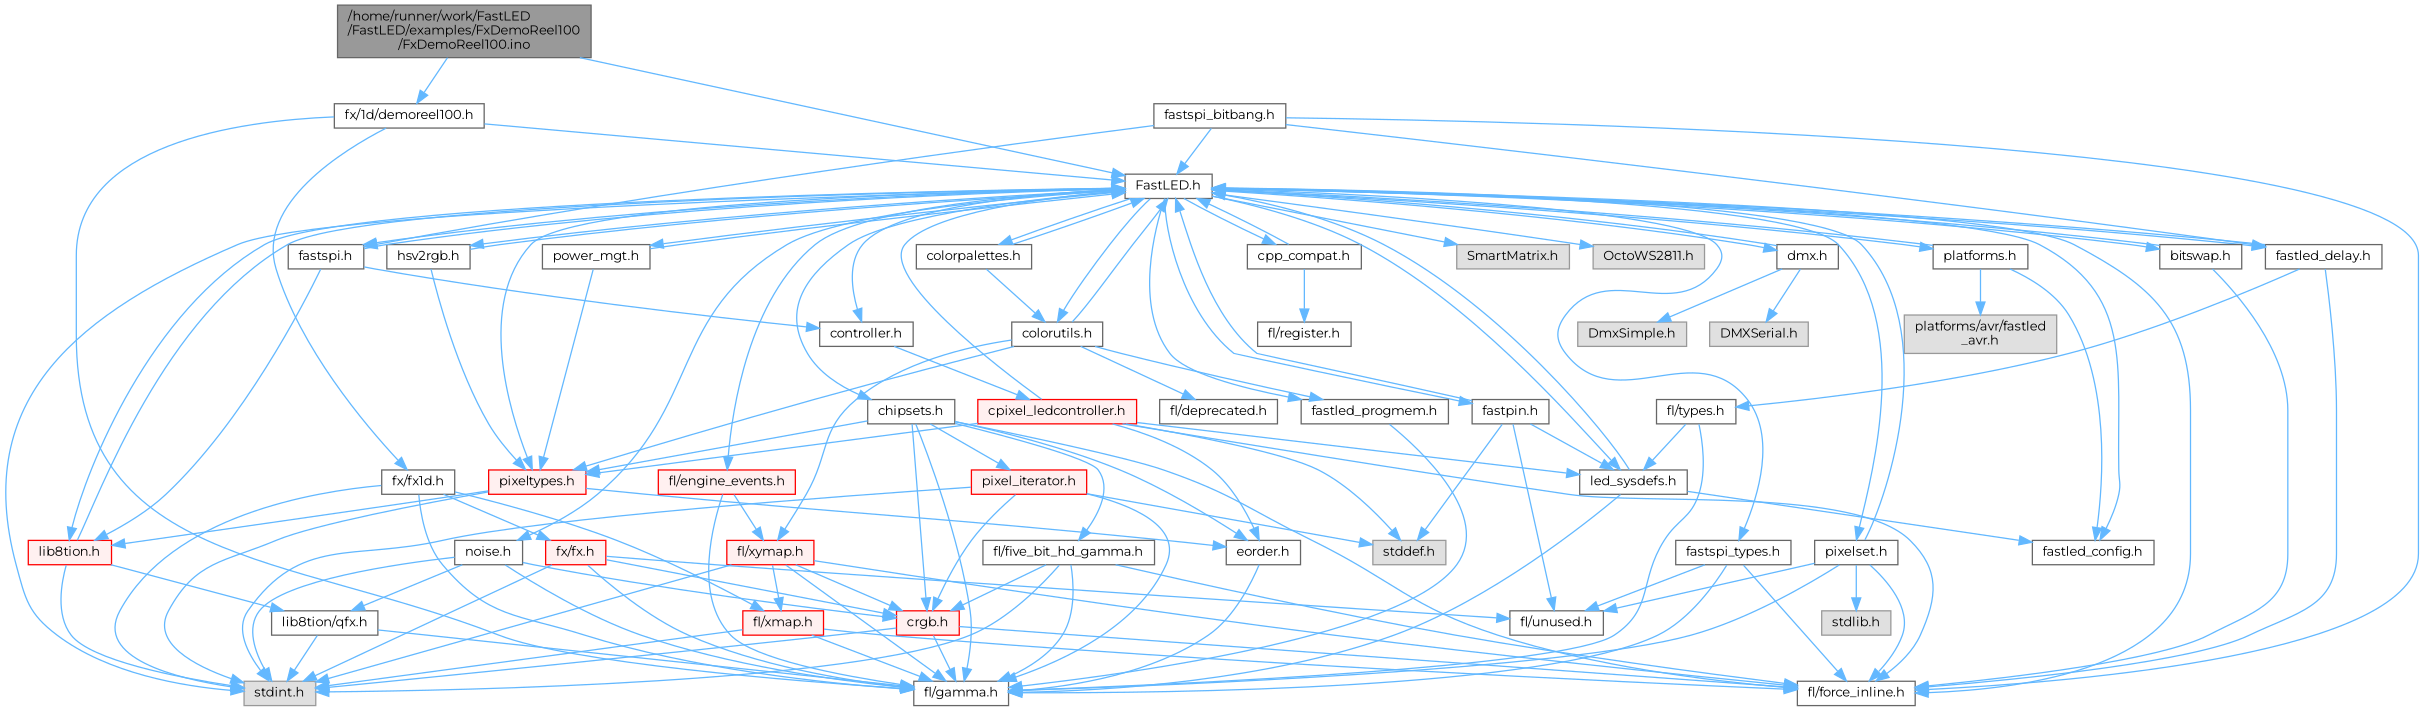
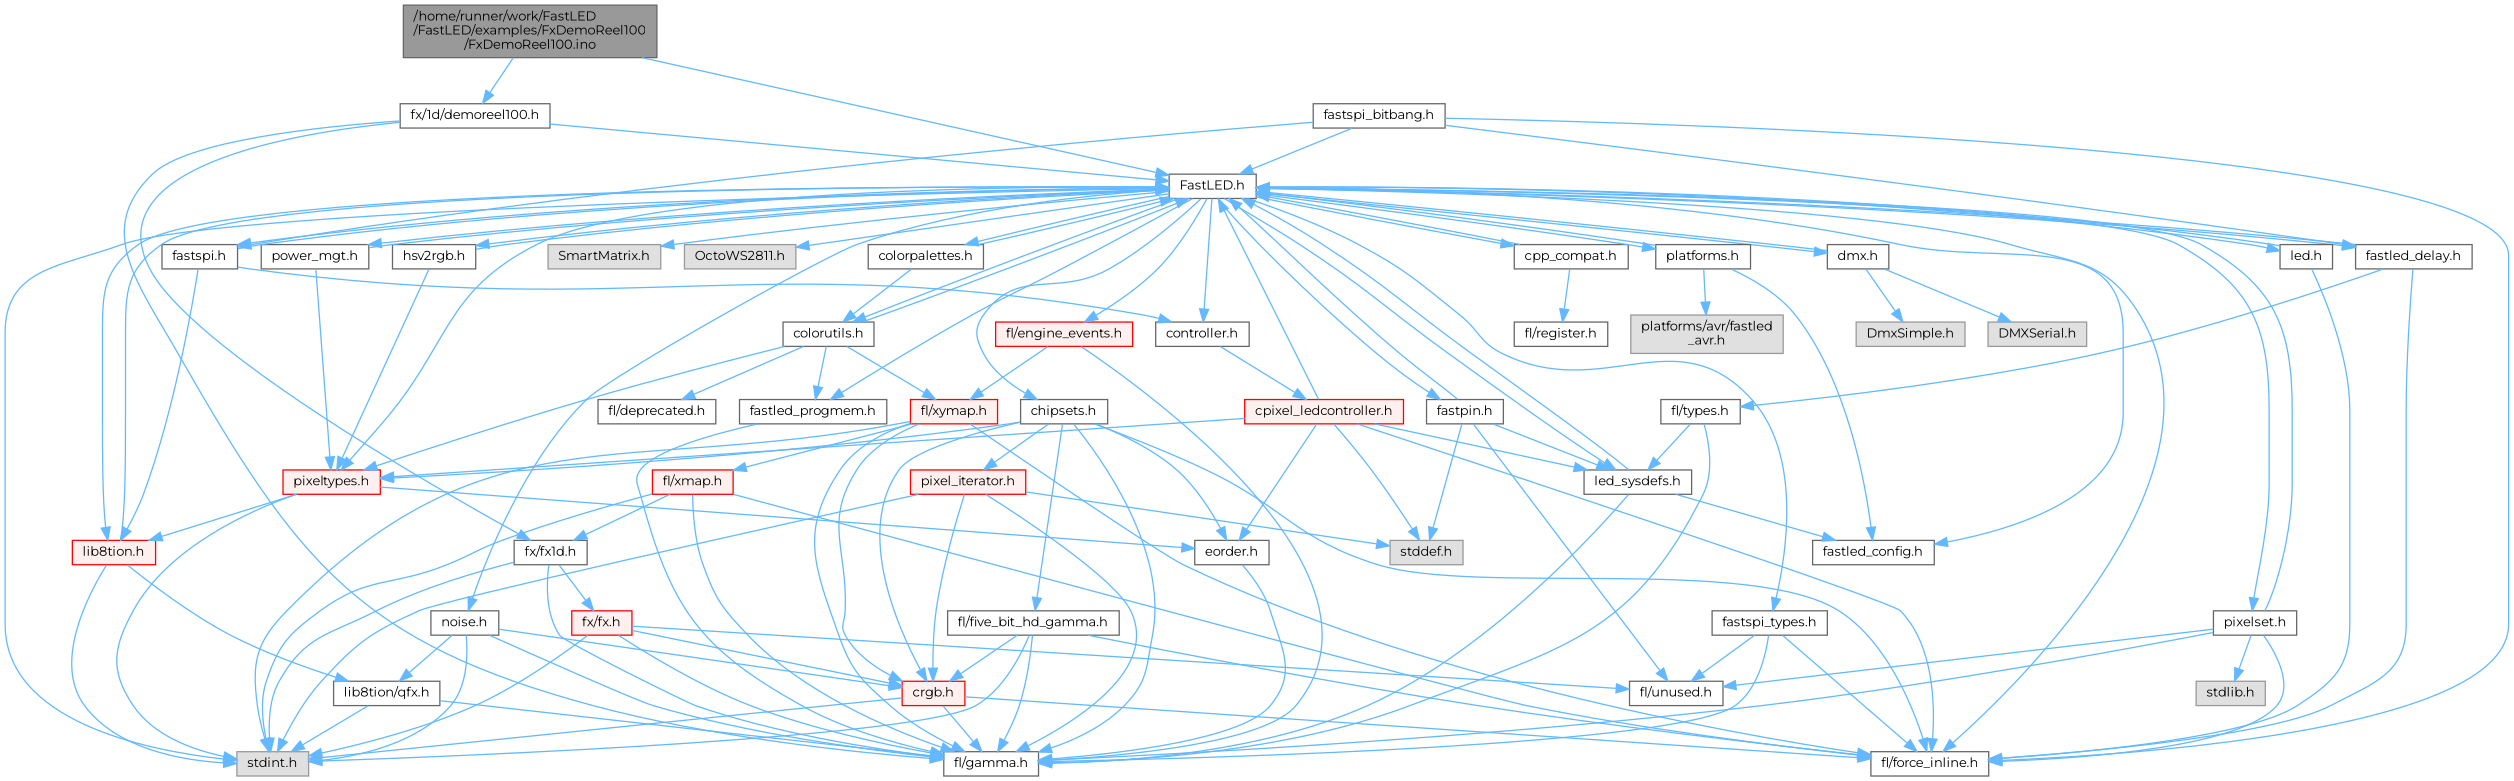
  digraph {
    fontname=Montserrat
    node [color=grey40 fillcolor=white fontname=Montserrat fontsize=10 shape=box style=filled]
    edge [color=steelblue1 fontname=Montserrat fontsize=10 labelfontname=Helvetica labelfontsize=10 style=solid]
    n1 [color=gray40 fillcolor=grey60 fontcolor=black height=0.2 label="/home/runner/work/FastLED\l/FastLED/examples/FxDemoReel100\l/FxDemoReel100.ino" width=0.4]
    n2 [height=0.2 label="FastLED.h" width=0.4]
    n3 [height=0.2 label="fx/1d/demoreel100.h" width=0.4]
    n4 [color=grey60 fillcolor="#E0E0E0" height=0.2 label="stdint.h" width=0.4]
    n5 [color=grey60 fillcolor="#E0E0E0" height=0.2 label="SmartMatrix.h" width=0.4]
    n6 [color=grey60 fillcolor="#E0E0E0" height=0.2 label="OctoWS2811.h" width=0.4]
    n7 [height=0.2 label="fl/force_inline.h" width=0.4]
    n8 [height=0.2 label="cpp_compat.h" width=0.4]
    n9 [height=0.2 label="fastled_config.h" width=0.4]
    n10 [height=0.2 label="led_sysdefs.h" width=0.4]
    n11 [height=0.2 label="fastled_delay.h" width=0.4]
-   n12 [height=0.2 label="bitswap.h" width=0.4]
+   n12 [height=0.2 label="led.h" width=0.4]
    n13 [height=0.2 label="controller.h" width=0.4]
    n14 [color=red fillcolor="#FFF0F0" height=0.2 label="pixeltypes.h" width=0.4]
    n15 [color=red fillcolor="#FFF0F0" height=0.2 label="lib8tion.h" width=0.4]
    n16 [height=0.2 label="fastpin.h" width=0.4]
    n17 [height=0.2 label="fastspi_types.h" width=0.4]
    n18 [height=0.2 label="dmx.h" width=0.4]
    n19 [height=0.2 label="platforms.h" width=0.4]
    n20 [height=0.2 label="fastled_progmem.h" width=0.4]
    n21 [height=0.2 label="hsv2rgb.h" width=0.4]
    n22 [height=0.2 label="colorutils.h" width=0.4]
    n23 [height=0.2 label="pixelset.h" width=0.4]
    n24 [height=0.2 label="colorpalettes.h" width=0.4]
    n25 [height=0.2 label="noise.h" width=0.4]
    n26 [height=0.2 label="power_mgt.h" width=0.4]
    n27 [height=0.2 label="fastspi.h" width=0.4]
    n28 [height=0.2 label="chipsets.h" width=0.4]
    n29 [color=red fillcolor="#FFF0F0" height=0.2 label="fl/engine_events.h" width=0.4]
    n30 [height=0.2 label="fl/gamma.h" width=0.4]
    n31 [height=0.2 label="fx/fx1d.h" width=0.4]
    n32 [height=0.2 label="fl/register.h" width=0.4]
    n33 [height=0.2 label="fl/types.h" width=0.4]
    n34 [color=red fillcolor="#FFF0F0" height=0.2 label="cpixel_ledcontroller.h" width=0.4]
    n35 [height=0.2 label="eorder.h" width=0.4]
    n36 [height=0.2 label="lib8tion/qfx.h" width=0.4]
    n37 [color=grey60 fillcolor="#E0E0E0" height=0.2 label="stddef.h" width=0.4]
    n38 [height=0.2 label="fl/unused.h" width=0.4]
    n39 [color=grey60 fillcolor="#E0E0E0" height=0.2 label="DmxSimple.h" width=0.4]
    n40 [color=grey60 fillcolor="#E0E0E0" height=0.2 label="DMXSerial.h" width=0.4]
    n41 [color=grey60 fillcolor="#E0E0E0" height=0.2 label="platforms/avr/fastled\l_avr.h" width=0.4]
    n42 [color=red fillcolor="#FFF0F0" height=0.2 label="fl/xymap.h" width=0.4]
    n43 [height=0.2 label="fl/deprecated.h" width=0.4]
    n44 [color=grey60 fillcolor="#E0E0E0" height=0.2 label="stdlib.h" width=0.4]
    n45 [color=red fillcolor="#FFF0F0" height=0.2 label="crgb.h" width=0.4]
    n46 [height=0.2 label="fl/five_bit_hd_gamma.h" width=0.4]
    n47 [color=red fillcolor="#FFF0F0" height=0.2 label="pixel_iterator.h" width=0.4]
    n48 [color=red fillcolor="#FFF0F0" height=0.2 label="fl/xmap.h" width=0.4]
    n49 [height=0.2 label="fastspi_bitbang.h" width=0.4]
    n50 [color=red fillcolor="#FFF0F0" height=0.2 label="fx/fx.h" width=0.4]
    n1 -> n2
    n1 -> n3
    n2 -> n4
    n2 -> n5
    n2 -> n6
    n2 -> n7
    n2 -> n8
    n2 -> n9
    n2 -> n10
    n2 -> n11
    n2 -> n12
    n2 -> n13
    n2 -> n14
    n2 -> n15
    n2 -> n16
    n2 -> n17
    n2 -> n18
    n2 -> n19
    n2 -> n20
    n2 -> n21
    n2 -> n22
    n2 -> n23
    n2 -> n24
    n2 -> n25
    n2 -> n26
    n2 -> n27
    n2 -> n28
    n2 -> n29
    n3 -> n2
    n3 -> n30
    n3 -> n31
    n8 -> n2
    n8 -> n32
    n10 -> n2
    n10 -> n9
    n10 -> n30
    n11 -> n2
    n11 -> n7
    n11 -> n33
    n12 -> n2
    n12 -> n7
    n13 -> n34
    n14 -> n4
    n14 -> n15
    n14 -> n35
    n15 -> n2
    n15 -> n4
    n15 -> n36
    n16 -> n2
    n16 -> n10
    n16 -> n37
    n16 -> n38
    n17 -> n7
    n17 -> n30
    n17 -> n38
    n18 -> n2
    n18 -> n39
    n18 -> n40
    n19 -> n2
    n19 -> n9
    n19 -> n41
    n20 -> n30
    n21 -> n2
    n21 -> n14
    n22 -> n2
    n22 -> n14
    n22 -> n20
    n22 -> n42
    n22 -> n43
    n23 -> n2
    n23 -> n7
    n23 -> n30
    n23 -> n38
    n23 -> n44
    n24 -> n2
    n24 -> n22
    n25 -> n4
    n25 -> n30
    n25 -> n36
    n25 -> n45
    n26 -> n2
    n26 -> n14
    n27 -> n2
    n27 -> n13
    n27 -> n15
    n28 -> n7
    n28 -> n14
    n28 -> n30
    n28 -> n35
    n28 -> n45
    n28 -> n46
    n28 -> n47
    n29 -> n30
    n29 -> n42
    n31 -> n4
    n31 -> n30
-   n31 -> n48
+   n48 -> n31
    n31 -> n50
    n33 -> n10
    n33 -> n30
    n34 -> n2
    n34 -> n7
    n34 -> n10
    n34 -> n14
    n34 -> n35
    n34 -> n37
    n35 -> n30
    n36 -> n4
    n36 -> n30
    n42 -> n4
    n42 -> n7
    n42 -> n30
    n42 -> n45
    n42 -> n48
    n45 -> n4
    n45 -> n7
    n45 -> n30
    n46 -> n4
    n46 -> n7
    n46 -> n30
    n46 -> n45
    n47 -> n4
    n47 -> n30
    n47 -> n37
    n47 -> n45
    n48 -> n4
    n48 -> n7
    n48 -> n30
    n49 -> n2
    n49 -> n7
    n49 -> n11
    n49 -> n27
    n50 -> n4
    n50 -> n30
    n50 -> n38
    n50 -> n45
  }
